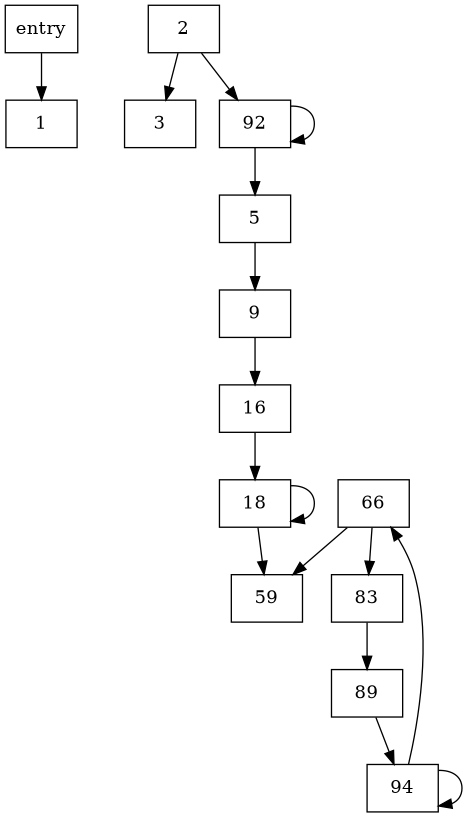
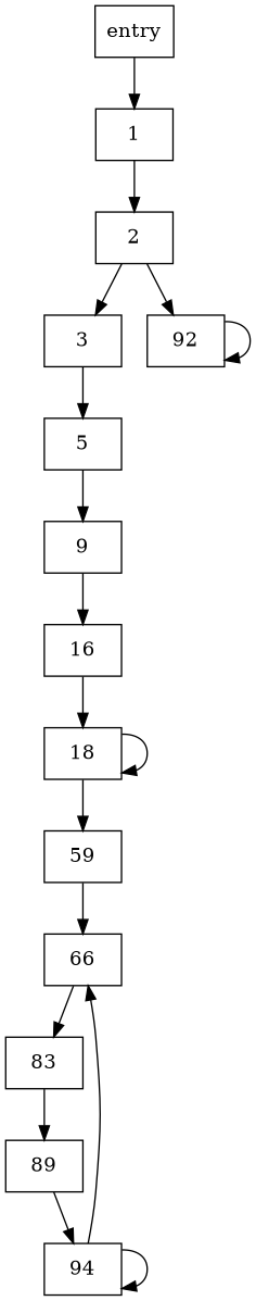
  digraph {
    node [shape=box]
    entry
    1
    2
    3
    92
    5
    9
    16
    18
    59
    66
    83
    89
    94
    entry -> 1
+   1 -> 2
    2 -> 3
    2 -> 92
-   92 -> 5
+   3 -> 5
    92 -> 92
    5 -> 9
    9 -> 16
    16 -> 18
    18 -> 18
    18 -> 59
-   66 -> 59
+   59 -> 66
    66 -> 83
    83 -> 89
    89 -> 94
    94 -> 66
    94 -> 94
  }
